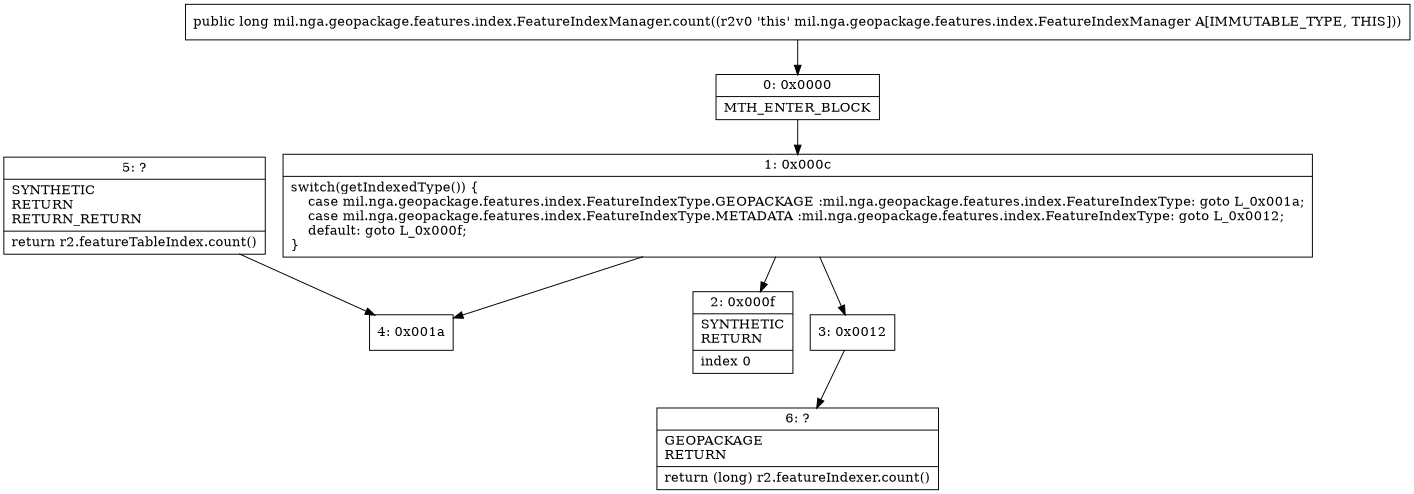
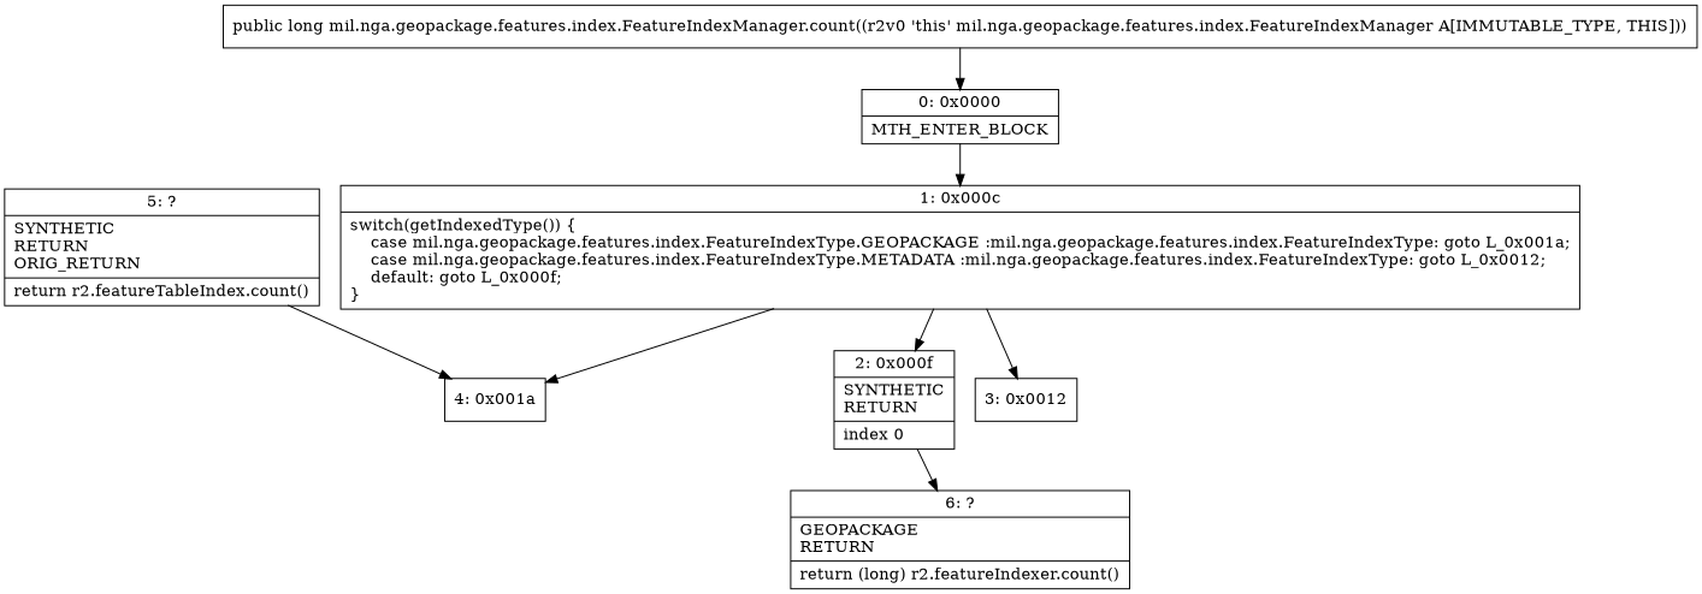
  digraph {
    node [shape=record]
    n1 [label="{0\:\ 0x0000|MTH_ENTER_BLOCK\l}"]
    n2 [label="{1\:\ 0x000c|switch(getIndexedType()) \{\l    case mil.nga.geopackage.features.index.FeatureIndexType.GEOPACKAGE :mil.nga.geopackage.features.index.FeatureIndexType: goto L_0x001a;\l    case mil.nga.geopackage.features.index.FeatureIndexType.METADATA :mil.nga.geopackage.features.index.FeatureIndexType: goto L_0x0012;\l    default: goto L_0x000f;\l\}\l}"]
    n3 [label="{2\:\ 0x000f|SYNTHETIC\lRETURN\l|index 0\l}"]
    n4 [label="{3\:\ 0x0012}"]
    n5 [label="{4\:\ 0x001a}"]
    n6 [label="{6\:\ ?|GEOPACKAGE\lRETURN\l|return (long) r2.featureIndexer.count()\l}"]
-   n7 [label="{5\:\ ?|SYNTHETIC\lRETURN\lRETURN_RETURN\l|return r2.featureTableIndex.count()\l}"]
+   n7 [label="{5\:\ ?|SYNTHETIC\lRETURN\lORIG_RETURN\l|return r2.featureTableIndex.count()\l}"]
    n8 [label="{public long mil.nga.geopackage.features.index.FeatureIndexManager.count((r2v0 'this' mil.nga.geopackage.features.index.FeatureIndexManager A[IMMUTABLE_TYPE, THIS])) }"]
    n1 -> n2
    n2 -> n3
    n2 -> n4
    n2 -> n5
-   n4 -> n6
+   n3 -> n6
    n7 -> n5
    n8 -> n1
  }
